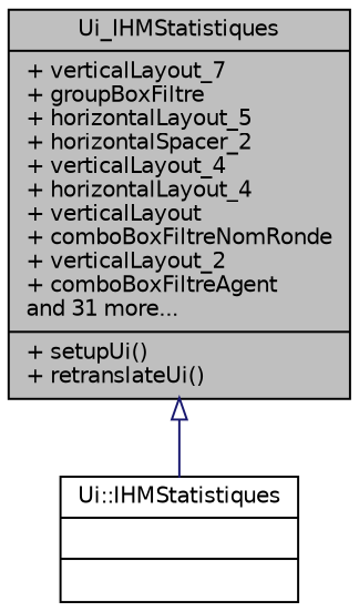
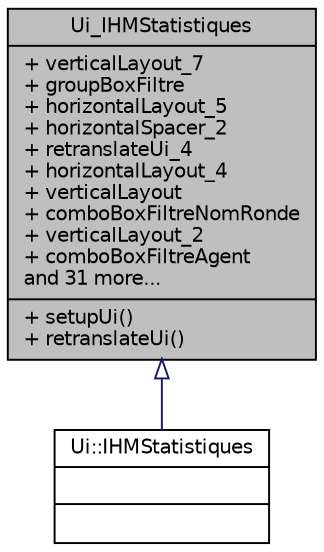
  digraph {
    node [color=black fontname=Helvetica fontsize=10 shape=record style=filled]
-   n1 [fillcolor=grey75 fontcolor=black height=0.2 label="{Ui_IHMStatistiques\n|+ verticalLayout_7\l+ groupBoxFiltre\l+ horizontalLayout_5\l+ horizontalSpacer_2\l+ verticalLayout_4\l+ horizontalLayout_4\l+ verticalLayout\l+ comboBoxFiltreNomRonde\l+ verticalLayout_2\l+ comboBoxFiltreAgent\land 31 more...\l|+ setupUi()\l+ retranslateUi()\l}" width=0.4]
+   n1 [fillcolor=grey75 fontcolor=black height=0.2 label="{Ui_IHMStatistiques\n|+ verticalLayout_7\l+ groupBoxFiltre\l+ horizontalLayout_5\l+ horizontalSpacer_2\l+ retranslateUi_4\l+ horizontalLayout_4\l+ verticalLayout\l+ comboBoxFiltreNomRonde\l+ verticalLayout_2\l+ comboBoxFiltreAgent\land 31 more...\l|+ setupUi()\l+ retranslateUi()\l}" width=0.4]
    n2 [fillcolor=white height=0.2 label="{Ui::IHMStatistiques\n||}" width=0.4]
    n1 -> n2 [arrowtail=onormal color=midnightblue dir=back fontname=Helvetica fontsize=10 labelfontname=Helvetica labelfontsize=10 style=solid]
  }
